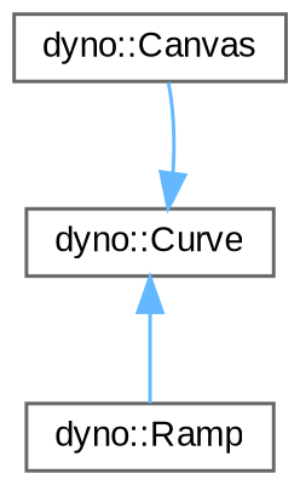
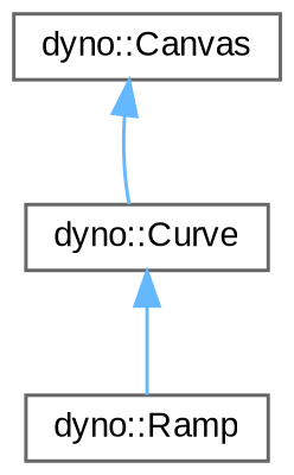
  digraph {
    fontname="Liberation Sans"
    rankdir=TB
    node [color=grey40 fillcolor=white fontname="Liberation Sans" fontsize=10 shape=box style=filled]
    edge [color=steelblue1 dir=back fontname="Liberation Sans" fontsize=10 labelfontname=Helvetica labelfontsize=10 style=solid]
    n1 [height=0.2 label="dyno::Canvas" width=0.4]
    n2 [height=0.2 label="dyno::Curve" width=0.4]
    n3 [height=0.2 label="dyno::Ramp" width=0.4]
-   n2 -> n1
+   n1 -> n2
    n2 -> n3
  }
